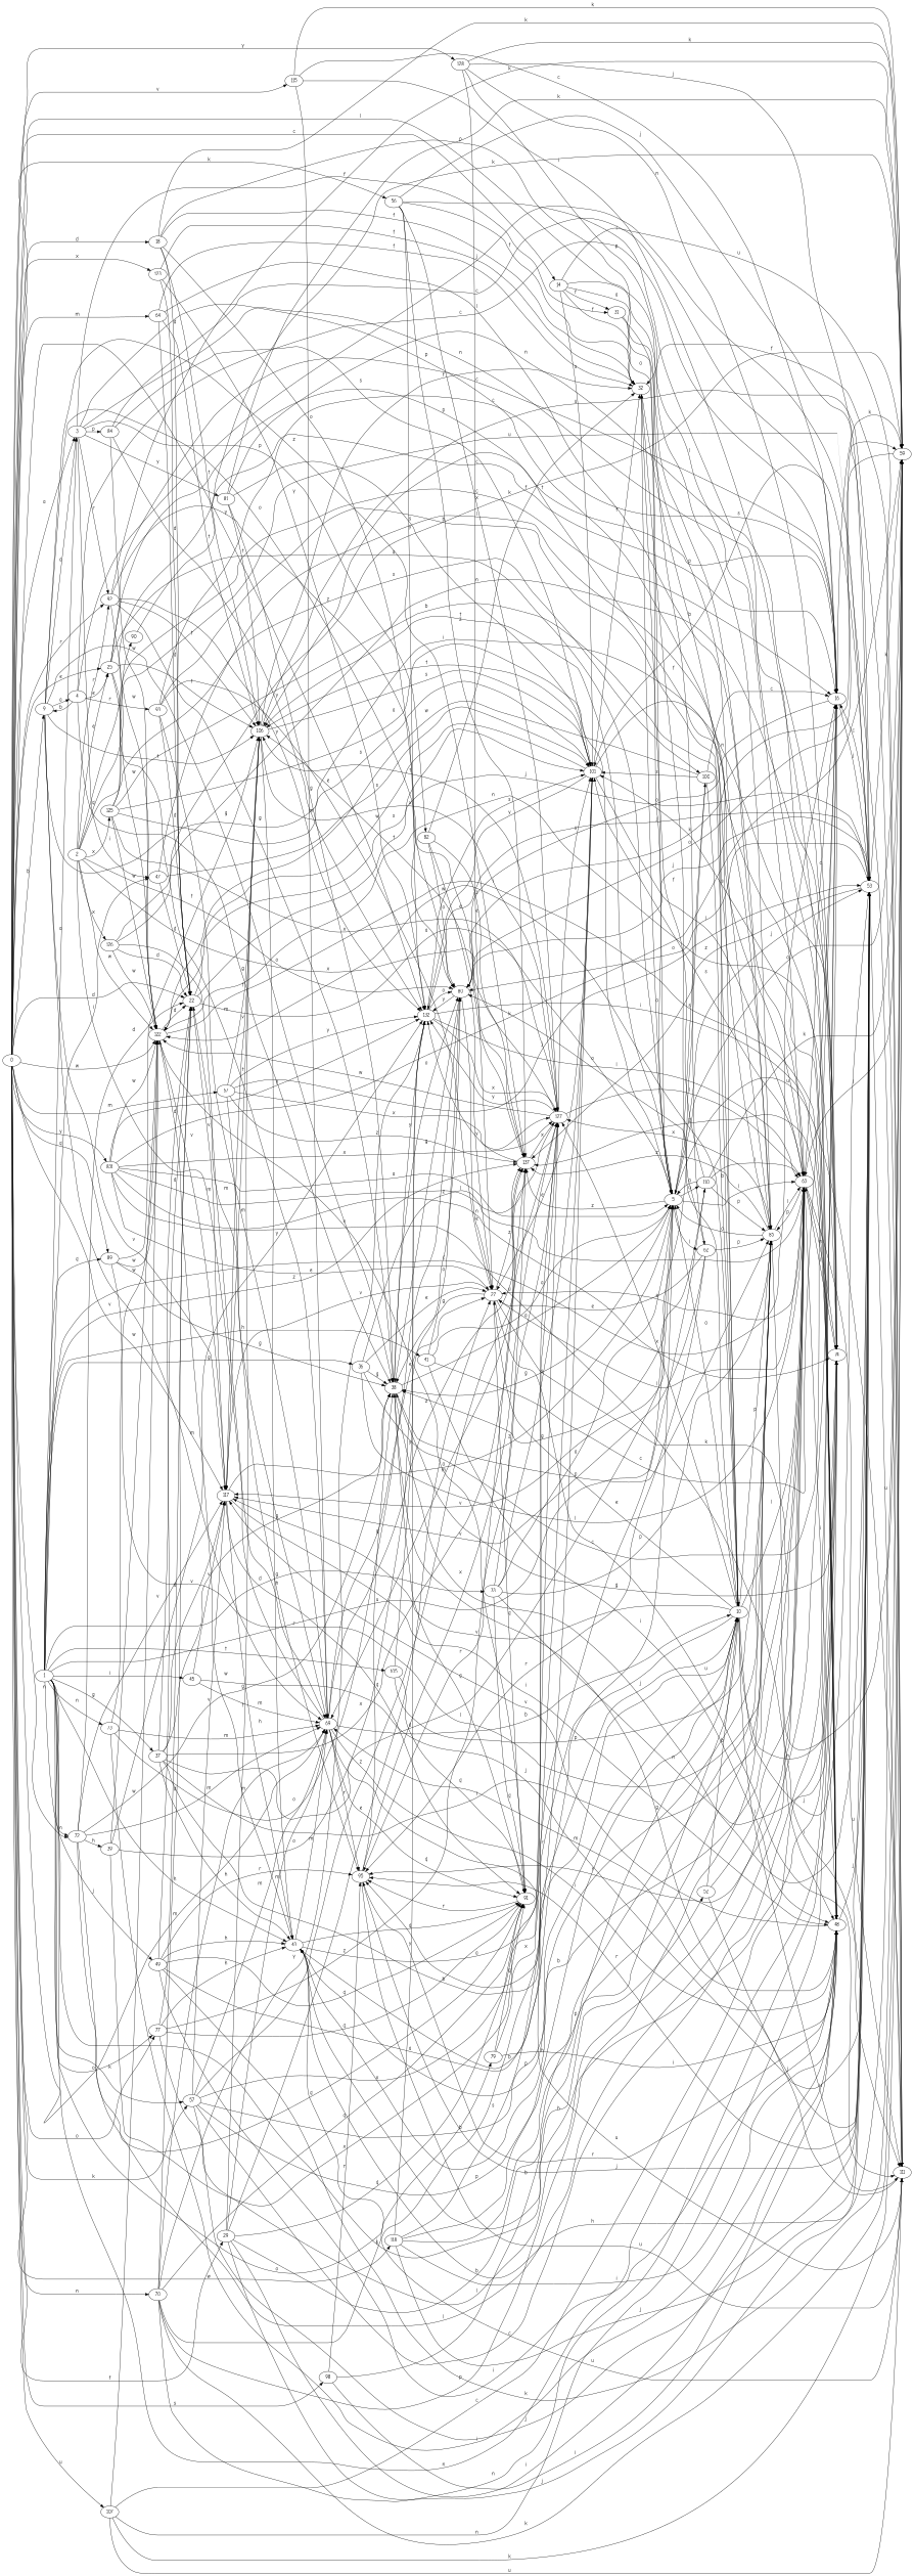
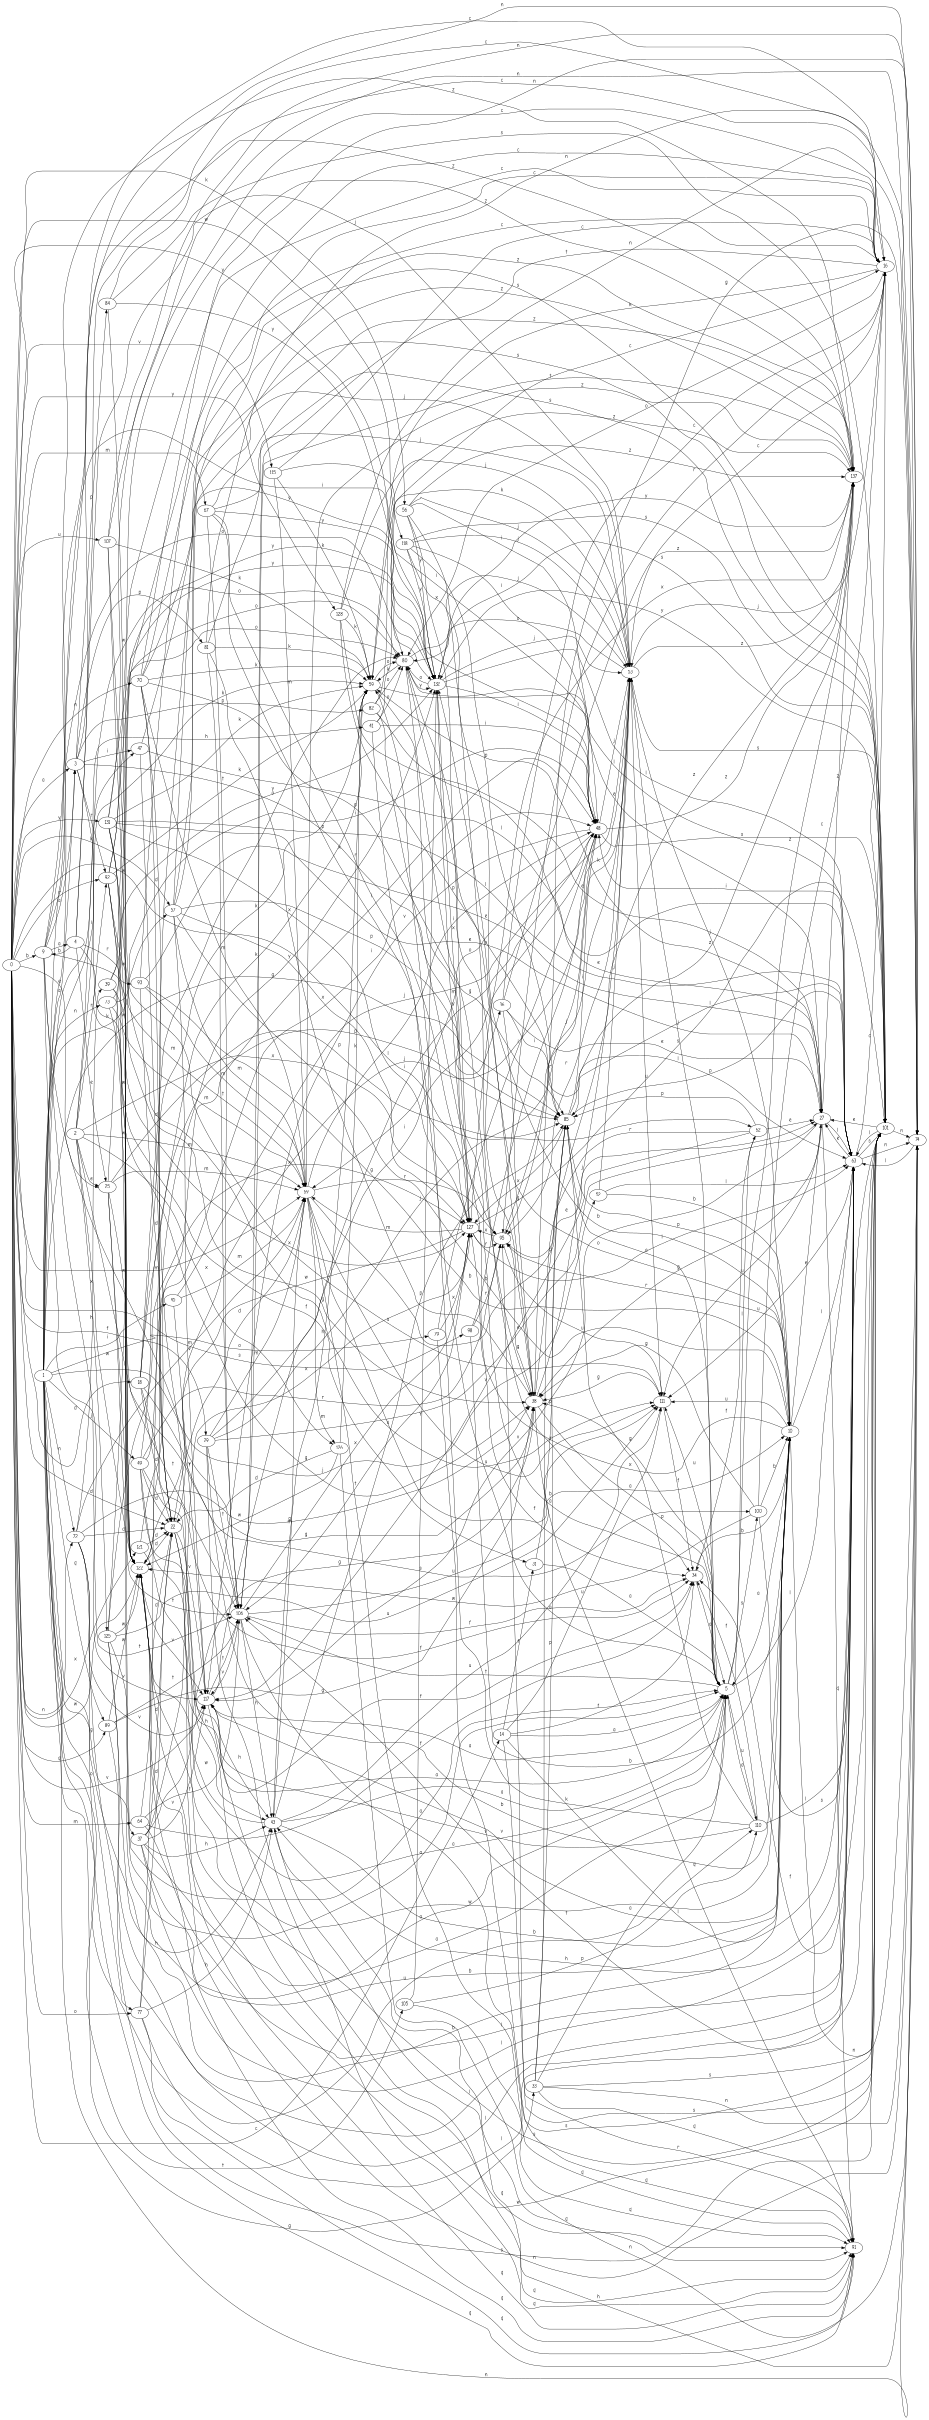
  strict digraph {
    fontname="Comic Neue"
    rankdir=LR
    node [fontname="Comic Neue"]
    edge [fontname="Comic Neue"]
    0
    3
    9
    14
    18
    22
    25
    29
    56
    57
    62
    64
    67
    69
    70
    72
    77
    89
    92
    98
    107
    115
    117
    118
    122
-   123
+   123 [label=121]
    128
-   131 [label=831]
+   131
    132
    47
    74
    31
    81
    82
    84
    85
    137
    80
    4
    38
    106
    48
    5
    63
    111
-   32
+   32 [label=34]
    101
    59
    53
    16
    10
    27
    91
    127
    95
    39
    43
    1
    33
    36
    37
    41
    45
    49
    52
    73
    79
    105
    110
    2
-   90
    100
    125
    126
    93
    0 -> 3 [label=a]
    0 -> 9 [label=b]
    0 -> 14 [label=c]
    0 -> 18 [label=d]
    0 -> 22 [label=d]
    0 -> 25 [label=e]
    0 -> 29 [label=f]
    0 -> 56 [label=k]
    0 -> 57 [label=k]
    0 -> 62 [label=l]
    0 -> 64 [label=m]
    0 -> 67 [label=m]
    0 -> 69 [label=m]
    0 -> 70 [label=n]
    0 -> 72 [label=n]
    0 -> 77 [label=o]
    0 -> 89 [label=q]
    0 -> 92 [label=r]
    0 -> 98 [label=s]
    0 -> 107 [label=u]
    0 -> 115 [label=v]
    0 -> 117 [label=v]
    0 -> 118 [label=w]
    0 -> 122 [label=w]
    0 -> 123 [label=x]
    0 -> 128 [label=y]
    0 -> 131 [label=y]
    0 -> 132 [label=y]
    3 -> 92 [label=r]
    3 -> 47 [label=i]
    3 -> 74 [label=n]
    3 -> 31 [label=f]
-   3 -> 81 [label=y]
+   3 -> 81 [label=p]
    3 -> 82 [label=p]
    3 -> 84 [label=p]
    3 -> 85 [label=p]
    9 -> 3 [label=a]
    9 -> 69 [label=m]
    9 -> 117 [label=v]
    9 -> 137 [label=z]
    9 -> 80 [label=o]
    9 -> 4 [label=a]
    9 -> 38 [label=g]
    9 -> 106 [label=t]
    9 -> 48 [label=i]
    14 -> 31 [label=f]
    14 -> 5 [label=a]
    14 -> 63 [label=l]
    14 -> 111 [label=u]
    14 -> 32 [label=f]
    14 -> 101 [label=s]
    18 -> 22 [label=d]
    18 -> 85 [label=p]
    18 -> 80 [label=o]
    18 -> 106 [label=t]
    18 -> 32 [label=f]
    18 -> 59 [label=k]
    22 -> 117 [label=v]
    22 -> 5 [label=a]
    22 -> 101 [label=s]
    22 -> 53 [label=j]
    25 -> 69 [label=m]
    25 -> 122 [label=w]
    25 -> 85 [label=p]
    25 -> 106 [label=t]
    25 -> 5 [label=a]
    25 -> 16 [label=c]
    29 -> 69 [label=m]
    29 -> 106 [label=t]
    29 -> 48 [label=i]
    29 -> 53 [label=j]
    29 -> 10 [label=b]
    29 -> 27 [label=e]
    29 -> 91 [label=q]
    56 -> 132 [label=y]
    56 -> 137 [label=z]
    56 -> 48 [label=i]
    56 -> 32 [label=f]
    56 -> 53 [label=j]
    56 -> 127 [label=x]
    57 -> 69 [label=m]
    57 -> 117 [label=v]
    57 -> 85 [label=p]
    57 -> 137 [label=z]
    57 -> 53 [label=j]
    57 -> 16 [label=c]
    57 -> 10 [label=b]
    57 -> 127 [label=x]
    62 -> 117 [label=v]
    62 -> 85 [label=p]
    62 -> 32 [label=f]
    62 -> 27 [label=e]
    62 -> 95 [label=r]
    64 -> 22 [label=d]
    64 -> 106 [label=t]
    64 -> 63 [label=l]
    64 -> 32 [label=f]
    67 -> 132 [label=y]
    67 -> 137 [label=z]
    67 -> 106 [label=t]
    67 -> 53 [label=j]
    67 -> 127 [label=x]
    67 -> 95 [label=r]
    69 -> 22 [label=d]
    69 -> 137 [label=z]
    69 -> 48 [label=i]
    69 -> 111 [label=u]
    69 -> 10 [label=b]
    69 -> 27 [label=e]
    69 -> 91 [label=q]
    69 -> 95 [label=r]
    70 -> 22 [label=d]
    70 -> 69 [label=m]
    70 -> 132 [label=y]
    70 -> 74 [label=n]
    70 -> 85 [label=p]
    70 -> 101 [label=s]
    70 -> 59 [label=k]
    70 -> 91 [label=q]
    72 -> 22 [label=d]
    72 -> 69 [label=m]
    72 -> 117 [label=v]
    72 -> 38 [label=g]
    72 -> 63 [label=l]
    72 -> 91 [label=q]
    72 -> 39 [label=h]
    77 -> 22 [label=d]
    77 -> 137 [label=z]
    77 -> 63 [label=l]
    77 -> 91 [label=q]
    77 -> 43 [label=h]
    89 -> 122 [label=w]
    89 -> 38 [label=g]
    89 -> 106 [label=t]
    89 -> 63 [label=l]
    92 -> 122 [label=w]
    92 -> 132 [label=y]
    92 -> 137 [label=z]
    92 -> 38 [label=g]
    92 -> 106 [label=t]
    92 -> 59 [label=k]
    98 -> 48 [label=i]
    98 -> 10 [label=b]
    98 -> 95 [label=r]
    107 -> 122 [label=w]
    107 -> 74 [label=n]
    107 -> 111 [label=u]
    107 -> 59 [label=k]
    107 -> 16 [label=c]
    115 -> 69 [label=m]
    115 -> 48 [label=i]
    115 -> 59 [label=k]
    115 -> 16 [label=c]
    117 -> 106 [label=t]
    117 -> 48 [label=i]
    117 -> 5 [label=a]
    117 -> 91 [label=q]
    117 -> 43 [label=h]
    118 -> 132 [label=y]
    118 -> 85 [label=p]
    118 -> 48 [label=i]
    118 -> 101 [label=s]
    118 -> 53 [label=j]
    118 -> 10 [label=b]
    122 -> 22 [label=d]
    122 -> 117 [label=v]
    122 -> 74 [label=n]
    122 -> 48 [label=i]
-   122 -> 91 [label=v]
+   122 -> 91 [label=q]
    123 -> 22 [label=d]
    123 -> 132 [label=y]
    123 -> 32 [label=f]
    128 -> 74 [label=n]
    128 -> 85 [label=p]
    128 -> 59 [label=k]
    128 -> 53 [label=j]
    128 -> 27 [label=e]
    131 -> 122 [label=w]
    131 -> 132 [label=y]
    131 -> 74 [label=n]
    131 -> 5 [label=a]
    131 -> 63 [label=l]
    131 -> 111 [label=u]
    131 -> 59 [label=k]
    131 -> 27 [label=e]
    131 -> 127 [label=x]
    132 -> 80 [label=o]
    132 -> 48 [label=i]
    132 -> 63 [label=l]
    132 -> 101 [label=s]
    132 -> 53 [label=j]
    132 -> 127 [label=x]
    47 -> 22 [label=d]
    47 -> 63 [label=l]
    47 -> 101 [label=s]
    74 -> 38 [label=g]
    74 -> 63 [label=l]
    74 -> 43 [label=h]
    31 -> 85 [label=p]
    31 -> 5 [label=a]
    81 -> 74 [label=n]
    81 -> 38 [label=g]
    81 -> 106 [label=t]
    81 -> 101 [label=s]
    81 -> 59 [label=k]
    82 -> 137 [label=z]
    82 -> 80 [label=o]
    82 -> 32 [label=f]
    82 -> 27 [label=e]
    84 -> 122 [label=w]
    84 -> 132 [label=y]
    84 -> 101 [label=s]
    84 -> 16 [label=c]
    85 -> 137 [label=z]
    85 -> 48 [label=i]
    85 -> 5 [label=a]
    85 -> 63 [label=l]
    85 -> 127 [label=x]
    137 -> 132 [label=y]
    137 -> 106 [label=t]
    137 -> 127 [label=x]
    80 -> 132 [label=y]
    80 -> 38 [label=g]
    80 -> 59 [label=k]
    80 -> 53 [label=j]
    80 -> 27 [label=e]
    4 -> 9 [label=b]
    4 -> 25 [label=e]
    4 -> 38 [label=g]
    4 -> 53 [label=j]
    4 -> 16 [label=c]
    4 -> 93 [label=r]
    38 -> 132 [label=y]
    38 -> 85 [label=p]
    38 -> 80 [label=o]
    38 -> 5 [label=a]
    38 -> 53 [label=j]
    38 -> 91 [label=q]
    106 -> 117 [label=v]
    106 -> 111 [label=u]
    106 -> 32 [label=f]
    106 -> 101 [label=s]
    106 -> 127 [label=x]
    106 -> 43 [label=h]
    48 -> 69 [label=m]
    48 -> 117 [label=v]
    48 -> 137 [label=z]
    48 -> 101 [label=s]
    48 -> 53 [label=j]
    48 -> 95 [label=r]
    5 -> 62 [label=l]
    5 -> 137 [label=z]
    5 -> 38 [label=g]
    5 -> 106 [label=t]
    5 -> 63 [label=l]
    5 -> 111 [label=u]
    5 -> 53 [label=j]
    5 -> 110 [label=u]
    5 -> 100 [label=s]
    63 -> 74 [label=n]
    63 -> 85 [label=p]
    63 -> 48 [label=i]
    63 -> 111 [label=u]
    63 -> 101 [label=s]
    63 -> 16 [label=c]
    63 -> 27 [label=e]
    63 -> 43 [label=h]
    111 -> 38 [label=g]
    111 -> 32 [label=f]
    32 -> 5 [label=a]
    32 -> 10 [label=b]
    101 -> 122 [label=w]
    101 -> 132 [label=y]
    101 -> 74 [label=n]
    101 -> 106 [label=t]
    101 -> 63 [label=l]
    101 -> 32 [label=f]
    101 -> 27 [label=e]
    59 -> 80 [label=o]
    59 -> 5 [label=a]
    59 -> 63 [label=l]
    59 -> 43 [label=h]
    53 -> 137 [label=z]
    53 -> 80 [label=o]
    53 -> 111 [label=u]
    53 -> 101 [label=s]
    53 -> 59 [label=k]
    53 -> 16 [label=c]
    53 -> 95 [label=r]
    16 -> 80 [label=o]
    16 -> 106 [label=t]
    16 -> 59 [label=k]
    16 -> 53 [label=j]
    16 -> 95 [label=r]
    10 -> 117 [label=v]
    10 -> 122 [label=w]
    10 -> 74 [label=n]
    10 -> 85 [label=p]
    10 -> 80 [label=o]
    10 -> 5 [label=a]
    10 -> 63 [label=l]
    10 -> 111 [label=u]
    10 -> 53 [label=j]
    10 -> 27 [label=e]
    10 -> 127 [label=x]
    10 -> 95 [label=r]
    27 -> 117 [label=v]
    27 -> 137 [label=z]
    27 -> 38 [label=g]
    27 -> 63 [label=l]
    27 -> 111 [label=u]
    27 -> 59 [label=k]
    27 -> 91 [label=q]
    91 -> 95 [label=r]
    127 -> 69 [label=m]
    127 -> 122 [label=w]
    127 -> 132 [label=y]
    127 -> 106 [label=t]
    127 -> 63 [label=l]
    127 -> 101 [label=s]
    127 -> 95 [label=r]
    95 -> 38 [label=g]
    95 -> 111 [label=u]
    95 -> 53 [label=j]
    95 -> 127 [label=x]
    39 -> 122 [label=w]
    39 -> 132 [label=y]
    39 -> 80 [label=o]
    39 -> 127 [label=x]
    43 -> 69 [label=m]
    43 -> 122 [label=w]
    43 -> 85 [label=p]
    43 -> 5 [label=a]
    43 -> 111 [label=u]
    43 -> 10 [label=b]
    43 -> 91 [label=q]
    1 -> 3 [label=a]
    1 -> 57 [label=k]
    1 -> 72 [label=n]
    1 -> 77 [label=o]
    1 -> 89 [label=q]
    1 -> 47 [label=i]
    1 -> 74 [label=n]
    1 -> 137 [label=z]
    1 -> 16 [label=c]
    1 -> 43 [label=h]
    1 -> 33 [label=g]
    1 -> 36 [label=g]
    1 -> 37 [label=g]
    1 -> 41 [label=h]
    1 -> 45 [label=i]
    1 -> 49 [label=j]
    1 -> 52 [label=j]
    1 -> 73 [label=n]
    1 -> 79 [label=o]
    1 -> 105 [label=t]
    1 -> 110 [label=u]
    33 -> 74 [label=n]
    33 -> 85 [label=p]
    33 -> 137 [label=z]
    33 -> 5 [label=a]
    33 -> 101 [label=s]
    33 -> 91 [label=q]
    36 -> 137 [label=z]
    36 -> 38 [label=g]
    36 -> 63 [label=l]
    36 -> 16 [label=c]
    36 -> 27 [label=e]
    37 -> 22 [label=d]
    37 -> 117 [label=v]
    37 -> 38 [label=g]
    37 -> 5 [label=a]
    37 -> 63 [label=l]
    37 -> 10 [label=b]
    37 -> 127 [label=x]
    37 -> 43 [label=h]
    41 -> 80 [label=o]
    41 -> 48 [label=i]
    41 -> 5 [label=a]
    41 -> 16 [label=c]
    45 -> 69 [label=m]
    45 -> 117 [label=v]
    45 -> 53 [label=j]
    49 -> 22 [label=d]
    49 -> 48 [label=i]
    49 -> 5 [label=a]
    49 -> 59 [label=k]
    49 -> 91 [label=q]
    49 -> 95 [label=r]
    49 -> 43 [label=h]
    52 -> 63 [label=l]
    52 -> 53 [label=j]
    52 -> 10 [label=b]
    73 -> 69 [label=m]
    73 -> 122 [label=w]
    73 -> 80 [label=o]
    73 -> 48 [label=i]
    79 -> 48 [label=i]
    79 -> 91 [label=q]
    79 -> 127 [label=x]
    105 -> 132 [label=y]
-   105 -> 85 [label=p]
+   105 -> 110 [label=p]
    105 -> 91 [label=q]
    110 -> 117 [label=v]
    110 -> 85 [label=p]
    110 -> 5 [label=a]
    110 -> 63 [label=l]
    110 -> 32 [label=f]
    110 -> 59 [label=k]
    2 -> 25 [label=e]
    2 -> 69 [label=m]
    2 -> 92 [label=r]
    2 -> 122 [label=w]
    2 -> 80 [label=o]
    2 -> 59 [label=k]
    2 -> 127 [label=x]
-   2 -> 90 [label=q]
    2 -> 100 [label=s]
    2 -> 125 [label=x]
    2 -> 126 [label=x]
-   90 -> 16 [label=c]
    100 -> 122 [label=w]
    100 -> 38 [label=g]
    100 -> 101 [label=s]
    100 -> 16 [label=c]
    100 -> 10 [label=b]
    125 -> 122 [label=w]
    125 -> 5 [label=a]
    125 -> 111 [label=u]
    125 -> 101 [label=s]
    125 -> 16 [label=c]
    125 -> 10 [label=b]
    125 -> 127 [label=x]
    126 -> 22 [label=d]
-   126 -> 69 [label=m]
+   69 -> 126 [label=m]
    126 -> 122 [label=w]
    126 -> 74 [label=n]
    126 -> 59 [label=k]
    93 -> 22 [label=d]
    93 -> 69 [label=m]
    93 -> 16 [label=c]
    93 -> 10 [label=b]
    93 -> 27 [label=e]
  }
